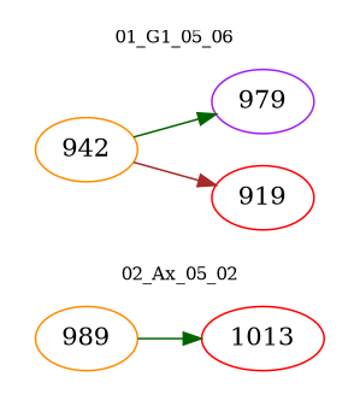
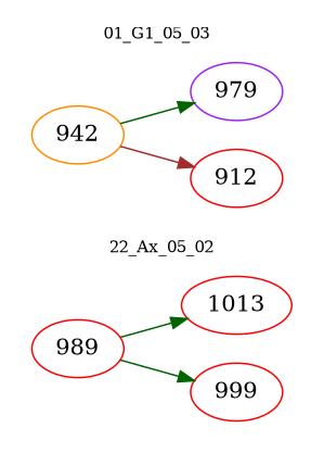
  digraph {
    rankdir=LR
    node [color=red]
    edge [color=darkgreen]
-   n1 [color=darkorange label=989]
+   n1 [label=989]
+   n2 [label=999]
    n3 [label=1013]
    n4 [color=darkorange label=942]
-   n5 [label=919]
+   n5 [label=912]
    n6 [color=purple label=979]
    subgraph cluster_1 {
      color=white
      fontsize=10
-     label="02_Ax_05_02"
+     label="22_Ax_05_02"
      n1
+     n2
      n3
    }
    subgraph cluster_2 {
      color=white
      fontsize=10
-     label="01_G1_05_06"
+     label="01_G1_05_03"
      n4
      n5
      n6
    }
+   n1 -> n2
    n1 -> n3
    n4 -> n5 [color=brown]
    n4 -> n6
  }
